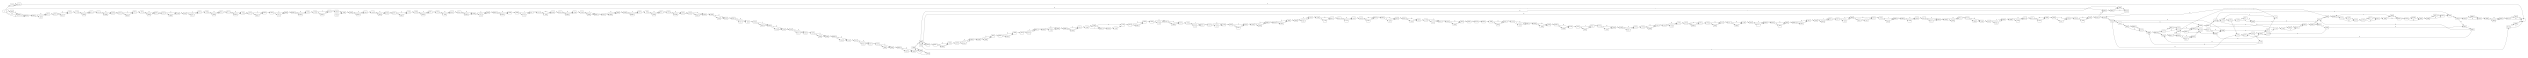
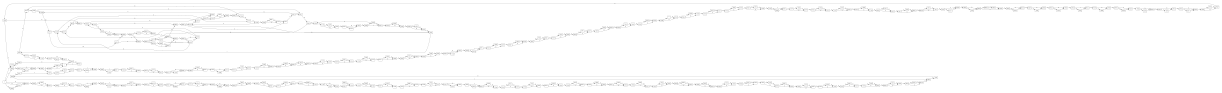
  digraph {
    fontname="PT Serif"
    rankdir=LR
    node [fontname="PT Serif" shape=rectangle]
    edge [fontname="PT Serif"]
    11955
    11969
    1
    29962
    29964
    29969
    30017
    68655
    30068
    30131
    68717
    30143
    30170
    68743
    30191
    30229
    68780
    30278
    30305
    68806
    30371
    30398
    68832
    30455
    30482
    68858
    30506
    30555
    68906
    30584
    30611
    68932
    30705
    30746
    68972
    30797
    30841
    69015
    30917
    30944
    69041
    31040
    31085
    69085
    31148
    31247
    69183
    31289
    31349
    31359
    69242
    31481
    69363
    31499
    31580
    69443
    31691
    31736
    69487
    31889
    31937
    69534
    31980
    32007
    69560
    32060
    32102
    69601
    32144
    69642
    32150
    32183
    69674
    32340
    32367
    69700
    32370
    32436
    69765
    32508
    32544
    69800
    32598
    32625
    69826
    32791
    32818
    69852
    33026
    33059
    69884
    33068
    33107
    69922
    33208
    33235
    69948
    33242
    33314
    70019
    33326
    33353
    70045
    33383
    33410
    70071
    33467
    33509
    70112
    33545
    70147
    33556
    33583
    70173
    33659
    33686
    70199
    33698
    33725
    70225
    33737
    33767
    70254
    33870
    33966
    70681
    34014
    34041
    70707
    34206
    70733
    34233
    34287
    34336
    34490
    34343
    34497
    34346
    34524
    70804
    83448
    114829
    34529
    34580
    70854
    34586
    34637
    70904
    34646
    34694
    70951
    34712
    34757
    70995
    34793
    34847
    71048
    34886
    35051
    71212
    35084
    35111
    71238
    35156
    35201
    71282
    35276
    35420
    71425
    35453
    35492
    71463
    35519
    71489
    35606
    35633
    71515
    35659
    35702
    71557
    35732
    35759
    71583
    35767
    35804
    71619
    35810
    35852
    71660
    35873
    35900
    71686
    35948
    36011
    71748
    36164
    36191
    71774
    36221
    36257
    71809
    36287
    36374
    71895
    36410
    36461
    71945
    36503
    36530
    71971
    36646
    36673
    71997
    36851
    36878
    72023
    36908
    36941
    72055
    37020
    37043
    72078
    37088
    37123
    72112
    37206
    37233
    72138
    37375
    37417
    72179
    37532
    37559
    72205
    37603
    37630
    72231
    37661
    37690
    72259
    37699
    37759
    72318
    37874
    37901
    72344
    37925
    37952
    72370
    37957
    37984
    72396
    38026
    38053
    72422
    38077
    38131
    72475
    38430
    38457
    72501
    38469
    38544
    72575
    38607
    38634
    72601
    38673
    38700
    72627
    38760
    38808
    72674
    38869
    38928
    72732
    39018
    39060
    72773
    39087
    39114
    72799
    39149
    39189
    72838
    39195
    39222
    72864
    39228
    39258
    72893
    39276
    39303
    72919
    39351
    39390
    72957
    39396
    39469
    73029
    39498
    43042
    83373
    43048
    83377
    43050
    45592
    43101
    44836
    45594
    43128
    84563
    44837
    45595
    44044
    44932
    50491
    44045
    44254
    47653
    44255
    47680
    84615
    44257
    46078
    44290
    44265
    46105
    84589
    46343
    46202
    51427
    46538
    46205
    48721
    51727
    45363
    55352
    50492
    45364
    55355
    50667
    52301
    54133
    52427
    57969
    54160
    84667
    45598
    48726
    51739
    50668
    52302
    56084
    56178
    56205
    84693
    52168
    52195
    84641
    52430
    57996
    84848
    58638
    56290
    56317
    84719
    56342
    56369
    84744
    56378
    56405
    84796
    56448
    56475
    84822
    58665
    84874
    59551
    59858
    68608
    0
    11955 -> 11969 [label=32]
    11969 -> 11955 [label=16]
    11969 -> 1 [label=16]
    29962 -> 29964 [label=53]
    29964 -> 29969 [label=75]
    29969 -> 30017 [label=56]
    29969 -> 68655 [label=19]
    30017 -> 30068 [label=75]
    68655 -> 30017 [label=19]
    30068 -> 30131 [label=56]
    30068 -> 68717 [label=19]
    30131 -> 30143 [label=75]
    68717 -> 30131 [label=19]
    30143 -> 30170 [label=56]
    30143 -> 68743 [label=19]
    30170 -> 30191 [label=75]
    68743 -> 30170 [label=19]
    30191 -> 30229 [label=56]
    30191 -> 68780 [label=19]
    30229 -> 30278 [label=75]
    68780 -> 30229 [label=19]
    30278 -> 30305 [label=56]
    30278 -> 68806 [label=19]
    30305 -> 30371 [label=75]
    68806 -> 30305 [label=19]
    30371 -> 30398 [label=56]
    30371 -> 68832 [label=19]
    30398 -> 30455 [label=75]
    68832 -> 30398 [label=19]
    30455 -> 30482 [label=56]
    30455 -> 68858 [label=19]
    30482 -> 30506 [label=75]
    68858 -> 30482 [label=19]
    30506 -> 30555 [label=56]
    30506 -> 68906 [label=19]
    30555 -> 30584 [label=75]
    68906 -> 30555 [label=19]
    30584 -> 30611 [label=56]
    30584 -> 68932 [label=19]
    30611 -> 30705 [label=75]
    68932 -> 30611 [label=19]
    30705 -> 30746 [label=56]
    30705 -> 68972 [label=19]
    30746 -> 30797 [label=75]
    68972 -> 30746 [label=19]
    30797 -> 30841 [label=56]
    30797 -> 69015 [label=19]
    30841 -> 30917 [label=75]
    69015 -> 30841 [label=19]
    30917 -> 30944 [label=56]
    30917 -> 69041 [label=19]
    30944 -> 31040 [label=75]
    69041 -> 30944 [label=19]
    31040 -> 31085 [label=56]
    31040 -> 69085 [label=19]
    31085 -> 31148 [label=75]
    69085 -> 31085 [label=19]
    31148 -> 31247 [label=56]
    31148 -> 69183 [label=19]
    31247 -> 31289 [label=75]
    69183 -> 31247 [label=19]
    31289 -> 31349 [label=56]
    31349 -> 31359 [label=75]
    31359 -> 31481 [label=56]
    31359 -> 69363 [label=19]
    69242 -> 31349 [label=19]
    31481 -> 31499 [label=75]
    69363 -> 31481 [label=19]
    31499 -> 31580 [label=56]
    31499 -> 69443 [label=19]
    31580 -> 31691 [label=75]
    69443 -> 31580 [label=19]
    31691 -> 31736 [label=56]
    31691 -> 69487 [label=19]
    31736 -> 31889 [label=75]
    69487 -> 31736 [label=19]
    31889 -> 31937 [label=56]
    31889 -> 69534 [label=19]
    31937 -> 31980 [label=75]
    69534 -> 31937 [label=19]
    31980 -> 32007 [label=56]
    31980 -> 69560 [label=19]
    32007 -> 32060 [label=75]
    69560 -> 32007 [label=19]
    32060 -> 32102 [label=56]
    32060 -> 69601 [label=19]
    32102 -> 32144 [label=56]
    32102 -> 69642 [label=19]
    69601 -> 32102 [label=19]
    32144 -> 32150 [label=75]
    69642 -> 32144 [label=19]
    32150 -> 32183 [label=56]
    32150 -> 69674 [label=19]
    32183 -> 32340 [label=75]
    69674 -> 32183 [label=19]
    32340 -> 32367 [label=56]
    32340 -> 69700 [label=19]
    32367 -> 32370 [label=75]
    69700 -> 32367 [label=19]
    32370 -> 32436 [label=56]
    32370 -> 69765 [label=19]
    32436 -> 32508 [label=75]
    69765 -> 32436 [label=19]
    32508 -> 32544 [label=56]
    32508 -> 69800 [label=19]
    32544 -> 32598 [label=75]
    69800 -> 32544 [label=19]
    32598 -> 32625 [label=56]
    32598 -> 69826 [label=19]
    32625 -> 32791 [label=75]
    69826 -> 32625 [label=19]
    32791 -> 32818 [label=56]
    32791 -> 69852 [label=19]
    32818 -> 33026 [label=75]
    69852 -> 32818 [label=19]
    33026 -> 33059 [label=56]
    33026 -> 69884 [label=19]
    33059 -> 33068 [label=75]
    69884 -> 33059 [label=19]
    33068 -> 33107 [label=56]
    33068 -> 69922 [label=19]
    33107 -> 33208 [label=75]
    69922 -> 33107 [label=19]
    33208 -> 33235 [label=56]
    33208 -> 69948 [label=19]
    33235 -> 33242 [label=75]
    69948 -> 33235 [label=19]
    33242 -> 33314 [label=56]
    33242 -> 70019 [label=19]
    33314 -> 33326 [label=75]
    70019 -> 33314 [label=19]
    33326 -> 33353 [label=56]
    33326 -> 70045 [label=19]
    33353 -> 33383 [label=75]
    70045 -> 33353 [label=19]
    33383 -> 33410 [label=56]
    33383 -> 70071 [label=19]
    33410 -> 33467 [label=75]
    70071 -> 33410 [label=19]
    33467 -> 33509 [label=56]
    33467 -> 70112 [label=19]
    33509 -> 33545 [label=56]
    33509 -> 70147 [label=19]
    70112 -> 33509 [label=19]
    33545 -> 33556 [label=75]
    70147 -> 33545 [label=19]
    33556 -> 33583 [label=56]
    33556 -> 70173 [label=19]
    33583 -> 33659 [label=75]
    70173 -> 33583 [label=19]
    33659 -> 33686 [label=56]
    33659 -> 70199 [label=19]
    33686 -> 33698 [label=75]
    70199 -> 33686 [label=19]
    33698 -> 33725 [label=56]
    33698 -> 70225 [label=19]
    33725 -> 33737 [label=75]
    70225 -> 33725 [label=19]
    33737 -> 33767 [label=56]
    33737 -> 70254 [label=19]
    33767 -> 33870 [label=75]
    70254 -> 33767 [label=19]
    33870 -> 33966 [label=56]
    33870 -> 70681 [label=19]
    33966 -> 34014 [label=75]
    70681 -> 33966 [label=19]
    34014 -> 34041 [label=56]
    34014 -> 70707 [label=19]
    34041 -> 34206 [label=75]
    70707 -> 34041 [label=19]
    34206 -> 70733 [label=19]
    70733 -> 34233 [label=19]
    34233 -> 34206 [label=56]
    34233 -> 34287 [label=75]
    34287 -> 34336 [label=56]
    34287 -> 34490 [label=19]
    34336 -> 34343 [label=98]
    34490 -> 34497 [label=75]
    34343 -> 34346 [label=117]
    34497 -> 34524 [label=56]
    34497 -> 70804 [label=19]
    34346 -> 34490 [label=56]
    34346 -> 83448 [label=61]
    34524 -> 34529 [label=75]
    70804 -> 34524 [label=19]
    83448 -> 1 [label=19]
    83448 -> 114829 [label=42]
    114829 -> 1 [label=42]
    34529 -> 34580 [label=56]
    34529 -> 70854 [label=19]
    34580 -> 34586 [label=75]
    70854 -> 34580 [label=19]
    34586 -> 34637 [label=56]
    34586 -> 70904 [label=19]
    34637 -> 34646 [label=75]
    70904 -> 34637 [label=19]
    34646 -> 34694 [label=56]
    34646 -> 70951 [label=19]
    34694 -> 34712 [label=75]
    70951 -> 34694 [label=19]
    34712 -> 34757 [label=56]
    34712 -> 70995 [label=19]
    34757 -> 34793 [label=75]
    70995 -> 34757 [label=19]
    34793 -> 34847 [label=56]
    34793 -> 71048 [label=19]
    34847 -> 34886 [label=75]
    71048 -> 34847 [label=19]
    34886 -> 35051 [label=56]
    34886 -> 71212 [label=19]
    35051 -> 35084 [label=75]
    71212 -> 35051 [label=19]
    35084 -> 35111 [label=56]
    35084 -> 71238 [label=19]
    35111 -> 35156 [label=75]
    71238 -> 35111 [label=19]
-   71238 -> 35201 [label=56]
+   35156 -> 35201 [label=56]
    35156 -> 71282 [label=19]
    35201 -> 35276 [label=75]
    71282 -> 35201 [label=19]
    35276 -> 35420 [label=56]
    35276 -> 71425 [label=19]
    35420 -> 35453 [label=75]
    71425 -> 35420 [label=19]
    35453 -> 35492 [label=56]
    35453 -> 71463 [label=19]
    35492 -> 35519 [label=56]
    35492 -> 71489 [label=19]
    71463 -> 35492 [label=19]
    35519 -> 35606 [label=75]
    71489 -> 35519 [label=19]
    35606 -> 35633 [label=56]
    35606 -> 71515 [label=19]
    35633 -> 35659 [label=75]
    71515 -> 35633 [label=19]
    35659 -> 35702 [label=56]
    35659 -> 71557 [label=19]
    35702 -> 35732 [label=75]
    71557 -> 35702 [label=19]
    35732 -> 35759 [label=56]
    35732 -> 71583 [label=19]
    35759 -> 35767 [label=75]
    71583 -> 35759 [label=19]
    35767 -> 35804 [label=56]
    35767 -> 71619 [label=19]
    35804 -> 35810 [label=75]
    71619 -> 35804 [label=19]
    35810 -> 35852 [label=56]
    35810 -> 71660 [label=19]
    35852 -> 35873 [label=75]
    71660 -> 35852 [label=19]
    35873 -> 35900 [label=56]
    35873 -> 71686 [label=19]
    35900 -> 35948 [label=75]
    71686 -> 35900 [label=19]
    35948 -> 36011 [label=56]
    35948 -> 71748 [label=19]
    36011 -> 36164 [label=75]
    71748 -> 36011 [label=19]
    36164 -> 36191 [label=56]
    36164 -> 71774 [label=19]
    36191 -> 36221 [label=75]
    71774 -> 36191 [label=19]
    36221 -> 36257 [label=56]
    36221 -> 71809 [label=19]
    36257 -> 36287 [label=75]
    71809 -> 36257 [label=19]
    36287 -> 36374 [label=56]
    36287 -> 71895 [label=19]
    36374 -> 36410 [label=75]
    71895 -> 36374 [label=19]
    36410 -> 36461 [label=56]
    36410 -> 71945 [label=19]
    36461 -> 36503 [label=75]
    71945 -> 36461 [label=19]
    36503 -> 36530 [label=26]
    36503 -> 71971 [label=19]
    36530 -> 36646 [label=75]
    71971 -> 36530 [label=19]
    36646 -> 36673 [label=56]
    36646 -> 71997 [label=19]
    36673 -> 36851 [label=75]
    71997 -> 36673 [label=19]
+   36851 -> 36878 [label=56]
    36851 -> 72023 [label=19]
    36878 -> 36908 [label=75]
    72023 -> 36878 [label=19]
    36908 -> 36941 [label=56]
    36908 -> 72055 [label=19]
    36941 -> 37020 [label=75]
    72055 -> 36941 [label=19]
    37020 -> 37043 [label=56]
    37020 -> 72078 [label=19]
    37043 -> 37088 [label=75]
    72078 -> 37043 [label=19]
    37088 -> 37123 [label=56]
    37088 -> 72112 [label=19]
    37123 -> 37206 [label=75]
    72112 -> 37123 [label=19]
    37206 -> 37233 [label=56]
    37206 -> 72138 [label=19]
    37233 -> 37375 [label=75]
    72138 -> 37233 [label=19]
    37375 -> 37417 [label=56]
    37375 -> 72179 [label=19]
    37417 -> 37532 [label=75]
    72179 -> 37417 [label=19]
    37532 -> 37559 [label=56]
    37532 -> 72205 [label=19]
    37559 -> 37603 [label=75]
    72205 -> 37559 [label=19]
    37603 -> 37630 [label=56]
    37603 -> 72231 [label=19]
    37630 -> 37661 [label=75]
    72231 -> 37630 [label=19]
    37661 -> 37690 [label=56]
    37661 -> 72259 [label=19]
    37690 -> 37699 [label=75]
    72259 -> 37690 [label=19]
    37699 -> 37759 [label=56]
    37699 -> 72318 [label=19]
    37759 -> 37874 [label=75]
    72318 -> 37759 [label=19]
    37874 -> 37901 [label=56]
    37874 -> 72344 [label=19]
    37901 -> 37925 [label=75]
    72344 -> 37901 [label=19]
    37925 -> 37952 [label=56]
    37925 -> 72370 [label=19]
    37952 -> 37957 [label=75]
    72370 -> 37952 [label=19]
    37957 -> 37984 [label=56]
    37957 -> 72396 [label=19]
    37984 -> 38026 [label=75]
    72396 -> 37984 [label=19]
    38026 -> 38053 [label=56]
    38026 -> 72422 [label=19]
    38053 -> 38077 [label=75]
    72422 -> 38053 [label=19]
    38077 -> 38131 [label=56]
    38077 -> 72475 [label=19]
    38131 -> 38430 [label=75]
    72475 -> 38131 [label=19]
    38430 -> 38457 [label=56]
    38430 -> 72501 [label=19]
    38457 -> 38469 [label=75]
    72501 -> 38457 [label=19]
    38469 -> 38544 [label=56]
    38469 -> 72575 [label=19]
    38544 -> 38607 [label=75]
    72575 -> 38544 [label=19]
    38607 -> 38634 [label=56]
    38607 -> 72601 [label=19]
    38634 -> 38673 [label=75]
    38634 -> 38700 [label=56]
    72601 -> 38634 [label=19]
    38673 -> 72627 [label=19]
    38700 -> 38760 [label=75]
    72627 -> 38700 [label=19]
    38760 -> 38808 [label=56]
    38760 -> 72674 [label=19]
    38808 -> 38869 [label=75]
    72674 -> 38808 [label=19]
    38869 -> 38928 [label=56]
    38869 -> 72732 [label=19]
    38928 -> 39018 [label=75]
    72732 -> 38928 [label=19]
    39018 -> 39060 [label=56]
    39018 -> 72773 [label=19]
    39060 -> 39087 [label=75]
    72773 -> 39060 [label=19]
    39087 -> 39114 [label=56]
    39087 -> 72799 [label=19]
    39114 -> 39149 [label=75]
    72799 -> 39114 [label=19]
    39149 -> 39189 [label=56]
    39149 -> 72838 [label=19]
    39189 -> 39195 [label=75]
    72838 -> 39189 [label=19]
    39195 -> 39222 [label=56]
    39195 -> 72864 [label=19]
    39222 -> 39228 [label=75]
    72864 -> 39222 [label=19]
    39228 -> 39258 [label=56]
    39228 -> 72893 [label=19]
    39258 -> 39276 [label=75]
    72893 -> 39258 [label=19]
    39276 -> 39303 [label=56]
    39276 -> 72919 [label=19]
    39303 -> 39351 [label=75]
    72919 -> 39303 [label=19]
    39351 -> 39390 [label=56]
    39351 -> 72957 [label=19]
    39390 -> 39396 [label=75]
    72957 -> 39390 [label=19]
    39396 -> 39469 [label=56]
    39396 -> 73029 [label=19]
    39469 -> 39498 [label=75]
    73029 -> 39469 [label=19]
    39498 -> 43042 [label=56]
    39498 -> 83373 [label=19]
    43042 -> 43048 [label=112]
    83373 -> 83377 [label=61]
    43048 -> 43050 [label=112]
    43048 -> 45592 [label=56]
    83377 -> 34336 [label=42]
    83377 -> 34343 [label=19]
    43050 -> 43101 [label=56]
    43050 -> 44836 [label=56]
    45592 -> 45594 [label=112]
    43101 -> 43128 [label=34]
    43101 -> 84563 [label=22]
    44836 -> 44837 [label=112]
    45594 -> 45595 [label=168]
    43128 -> 44044 [label=56]
    84563 -> 43128 [label=22]
    44837 -> 44932 [label=56]
    44837 -> 50491 [label=56]
    45595 -> 51427 [label=56]
    45595 -> 45598 [label=112]
    44044 -> 44045 [label=112]
    44932 -> 45363 [label=56]
    44932 -> 55352 [label=56]
    50491 -> 50492 [label=112]
    44045 -> 44254 [label=56]
    44045 -> 47653 [label=56]
    44254 -> 44255 [label=112]
    47653 -> 47680 [label=34]
    47653 -> 84615 [label=22]
    44255 -> 44257 [label=56]
    44255 -> 46078 [label=56]
    47680 -> 44290 [label=56]
    84615 -> 47680 [label=22]
    44257 -> 44265 [label=112]
    46078 -> 46105 [label=34]
    46078 -> 84589 [label=22]
    44290 -> 44836 [label=56]
    44290 -> 46202 [label=56]
    44265 -> 44290 [label=56]
    44265 -> 46343 [label=56]
    46105 -> 46202 [label=56]
    84589 -> 46105 [label=22]
    46343 -> 51427 [label=56]
    46343 -> 46538 [label=56]
    46202 -> 46205 [label=112]
    51427 -> 48721 [label=56]
    51427 -> 51727 [label=56]
    46538 -> 43048 [label=56]
    46538 -> 48721 [label=56]
    46205 -> 46343 [label=56]
    46205 -> 46538 [label=56]
    48721 -> 48726 [label=112]
    51727 -> 51739 [label=112]
    45363 -> 45364 [label=112]
    55352 -> 55355 [label=112]
    50492 -> 50667 [label=56]
    50492 -> 52301 [label=56]
    45364 -> 45592 [label=56]
    45364 -> 54133 [label=56]
    55355 -> 52427 [label=56]
    55355 -> 57969 [label=56]
    50667 -> 50668 [label=112]
    52301 -> 52302 [label=112]
    54133 -> 54160 [label=34]
    54133 -> 84667 [label=22]
    52427 -> 52430 [label=112]
    57969 -> 57996 [label=34]
    57969 -> 84848 [label=22]
    54160 -> 52301 [label=56]
    84667 -> 54160 [label=22]
    45598 -> 44044 [label=56]
    45598 -> 44254 [label=56]
    48726 -> 43042 [label=56]
    48726 -> 45363 [label=56]
    51739 -> 44932 [label=56]
    51739 -> 52168 [label=56]
    50668 -> 44257 [label=56]
    50668 -> 56084 [label=56]
    52302 -> 51727 [label=56]
    52302 -> 52427 [label=56]
    56084 -> 56178 [label=78]
    56178 -> 56205 [label=34]
    56178 -> 84693 [label=44]
    56205 -> 56290 [label=78]
    84693 -> 56205 [label=44]
    52168 -> 52195 [label=34]
    52168 -> 84641 [label=22]
    52195 -> 50491 [label=56]
    84641 -> 52195 [label=22]
    52430 -> 45594 [label=56]
    52430 -> 50667 [label=56]
    57996 -> 58638 [label=56]
    84848 -> 57996 [label=22]
    58638 -> 58665 [label=34]
    58638 -> 84874 [label=22]
    56290 -> 56317 [label=34]
    56290 -> 84719 [label=44]
    56317 -> 56342 [label=78]
    84719 -> 56317 [label=44]
    56342 -> 56369 [label=34]
    56342 -> 84744 [label=44]
    56369 -> 56378 [label=56]
    84744 -> 56084 [label=22]
    84744 -> 56369 [label=22]
    56378 -> 56405 [label=34]
    56378 -> 84796 [label=22]
    56405 -> 56448 [label=56]
    84796 -> 56405 [label=26]
    56448 -> 56475 [label=34]
    56448 -> 84822 [label=22]
    56475 -> 55352 [label=56]
    84822 -> 56475 [label=22]
    58665 -> 59551 [label=56]
    84874 -> 58665 [label=22]
-   59551 -> 1 [label=22]
+   1 -> 59551 [label=22]
    59551 -> 59858 [label=34]
    59858 -> 1 [label=34]
    68608 -> 29962 [label=19]
    0 -> 11955 [label=16]
    0 -> 29962 [label=34]
    0 -> 29964 [label=22]
    0 -> 83373 [label=42]
    0 -> 68608 [label=19]
  }
